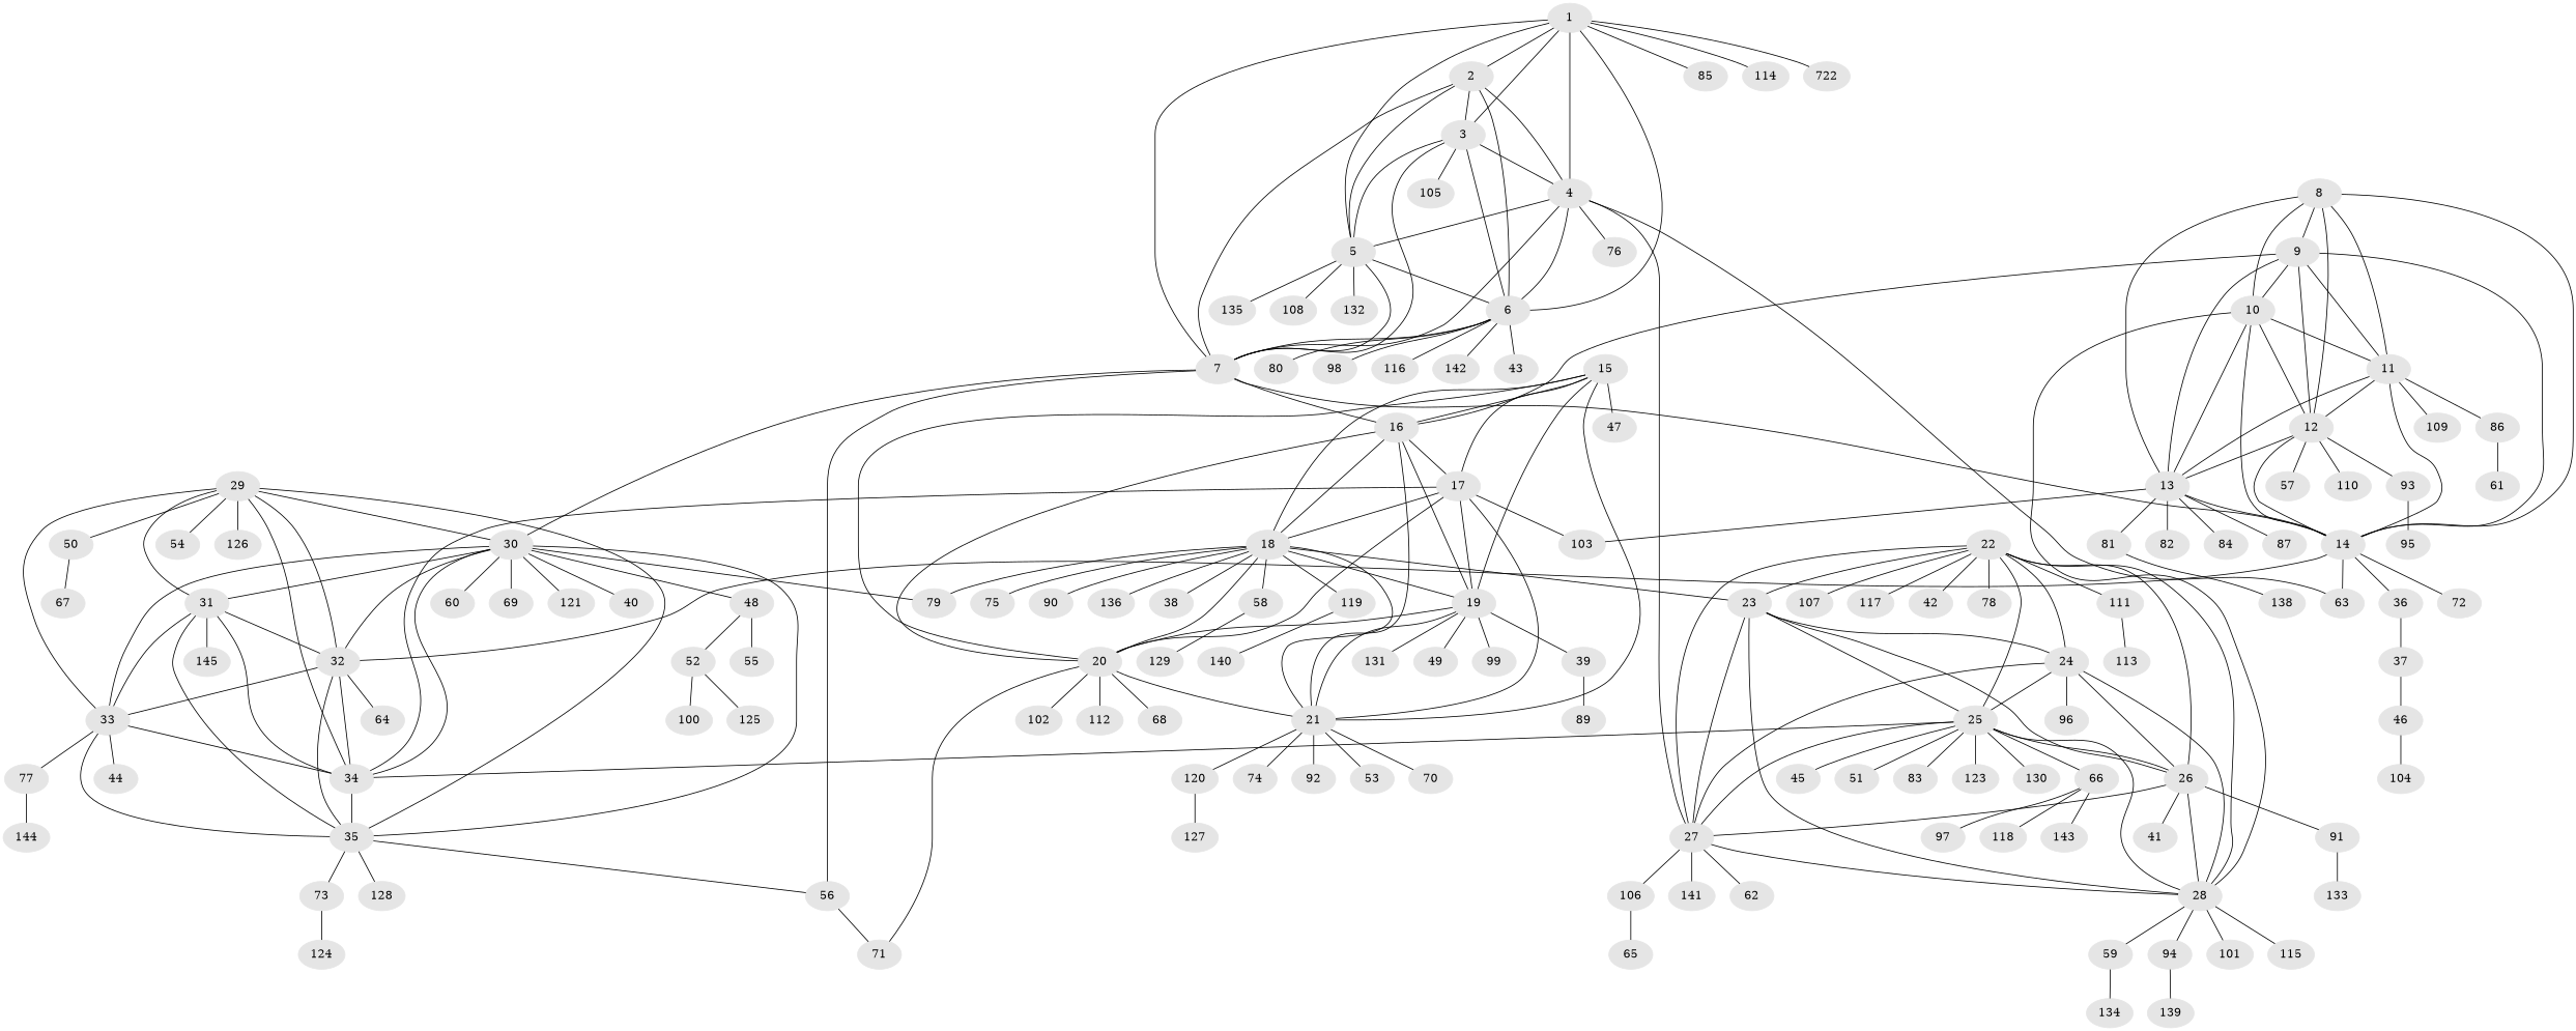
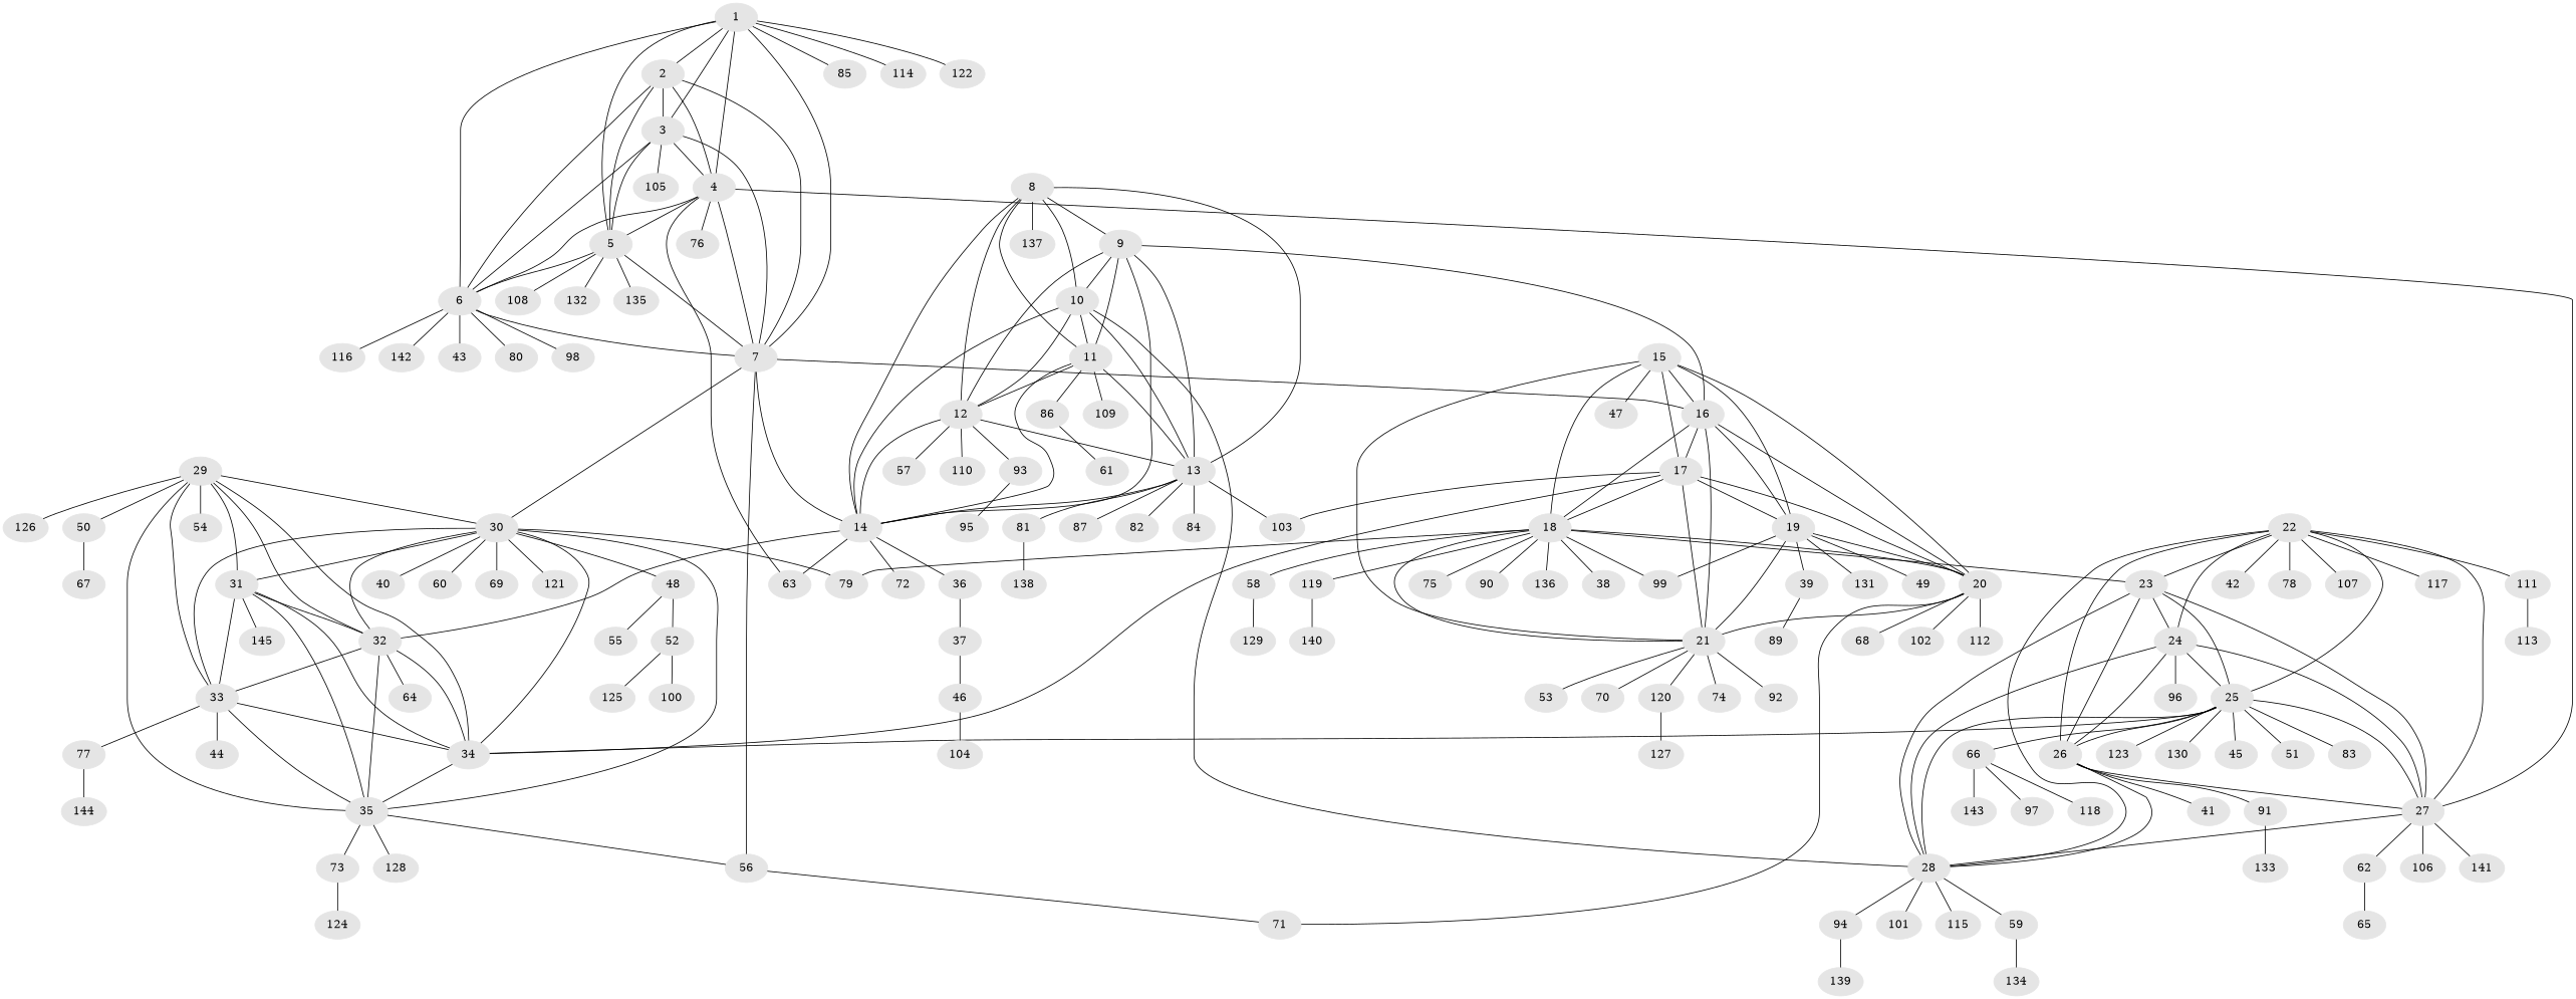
  graph {
    node [color=gray90 style=filled]
    1
    2
    3
    4
    5
    6
    7
    85
    114
-   122 [label=722]
+   122
    105
    27
    63
    76
    108
    132
    135
    43
    80
    98
    116
    142
    14
    16
    30
    56
    28
    62
    106
    141
    32
    36
    72
    17
    18
    19
    20
    21
    34
    79
    31
    33
    35
    40
    48
    60
    69
    121
    71
    8
    9
    10
    11
    12
    13
+   137
    86
    109
    57
    93
    110
    81
    82
    84
    87
    103
    59
    94
    101
    115
    61
    95
    138
    64
    37
    15
    47
    23
    38
    58
    75
    90
    119
    136
    39
    49
    99
    131
    68
    102
    112
    53
    70
    74
    92
    120
    24
    25
    26
    129
    140
    89
    127
    22
    42
    78
    107
    111
    117
    96
    45
    51
    66
    83
    123
    130
    41
    91
    113
    97
    118
    143
    133
    65
    134
    139
    29
    50
    54
    126
    145
    44
    77
    73
    128
    67
    52
    55
    144
    124
    46
    104
    100
    125
    1 -- 2
    1 -- 3
    1 -- 4
    1 -- 5
    1 -- 6
    1 -- 7
    1 -- 85
    1 -- 114
    1 -- 122
    2 -- 3
    2 -- 4
    2 -- 5
    2 -- 6
    2 -- 7
    3 -- 4
    3 -- 5
    3 -- 6
    3 -- 7
    3 -- 105
    4 -- 5
    4 -- 6
    4 -- 7
    4 -- 27
    4 -- 63
    4 -- 76
    5 -- 6
    5 -- 7
    5 -- 108
    5 -- 132
    5 -- 135
    6 -- 7
    6 -- 43
    6 -- 80
    6 -- 98
    6 -- 116
    6 -- 142
    7 -- 14
    7 -- 16
    7 -- 30
    7 -- 56
    27 -- 28
    27 -- 62
    27 -- 106
    27 -- 141
    14 -- 63
    14 -- 32
    14 -- 36
    14 -- 72
    16 -- 17
    16 -- 18
    16 -- 19
    16 -- 20
    16 -- 21
    30 -- 32
    30 -- 34
    30 -- 79
    30 -- 31
    30 -- 33
    30 -- 35
    30 -- 40
    30 -- 48
    30 -- 60
    30 -- 69
    30 -- 121
    56 -- 71
    28 -- 59
    28 -- 94
    28 -- 101
    28 -- 115
-   106 -- 65
+   62 -- 65
    32 -- 34
    32 -- 33
    32 -- 35
    32 -- 64
    36 -- 37
    17 -- 18
    17 -- 19
    17 -- 20
    17 -- 21
    17 -- 34
    17 -- 103
-   18 -- 19
+   18 -- 99
    18 -- 20
    18 -- 21
    18 -- 79
    18 -- 23
    18 -- 38
    18 -- 58
    18 -- 75
    18 -- 90
    18 -- 119
    18 -- 136
    19 -- 20
    19 -- 21
    19 -- 39
    19 -- 49
    19 -- 99
    19 -- 131
    20 -- 21
    20 -- 71
    20 -- 68
    20 -- 102
    20 -- 112
    21 -- 53
    21 -- 70
    21 -- 74
    21 -- 92
    21 -- 120
    34 -- 35
    31 -- 32
    31 -- 34
    31 -- 33
    31 -- 35
    31 -- 145
    33 -- 34
    33 -- 35
    33 -- 44
    33 -- 77
    35 -- 56
    35 -- 73
    35 -- 128
    48 -- 52
    48 -- 55
    8 -- 14
    8 -- 9
    8 -- 10
    8 -- 11
    8 -- 12
    8 -- 13
+   8 -- 137
    9 -- 14
    9 -- 16
    9 -- 10
    9 -- 11
    9 -- 12
    9 -- 13
    10 -- 14
    10 -- 28
    10 -- 11
    10 -- 12
    10 -- 13
    11 -- 14
    11 -- 12
    11 -- 13
    11 -- 86
    11 -- 109
    12 -- 14
    12 -- 13
    12 -- 57
    12 -- 93
    12 -- 110
    13 -- 14
    13 -- 81
    13 -- 82
    13 -- 84
    13 -- 87
    13 -- 103
    86 -- 61
    93 -- 95
    81 -- 138
    59 -- 134
    94 -- 139
    37 -- 46
    15 -- 16
    15 -- 17
    15 -- 18
    15 -- 19
    15 -- 20
    15 -- 21
    15 -- 47
    23 -- 27
    23 -- 28
    23 -- 24
    23 -- 25
    23 -- 26
    58 -- 129
    119 -- 140
    39 -- 89
    120 -- 127
    24 -- 27
    24 -- 28
    24 -- 25
    24 -- 26
    24 -- 96
    25 -- 27
    25 -- 28
    25 -- 34
    25 -- 26
    25 -- 45
    25 -- 51
    25 -- 66
    25 -- 83
    25 -- 123
    25 -- 130
    26 -- 27
    26 -- 28
    26 -- 41
    26 -- 91
    22 -- 27
    22 -- 28
    22 -- 23
    22 -- 24
    22 -- 25
    22 -- 26
    22 -- 42
    22 -- 78
    22 -- 107
    22 -- 111
    22 -- 117
    111 -- 113
    66 -- 97
    66 -- 118
    66 -- 143
    91 -- 133
    29 -- 30
    29 -- 32
    29 -- 34
    29 -- 31
    29 -- 33
    29 -- 35
    29 -- 50
    29 -- 54
    29 -- 126
    50 -- 67
    77 -- 144
    73 -- 124
    52 -- 100
    52 -- 125
    46 -- 104
  }
